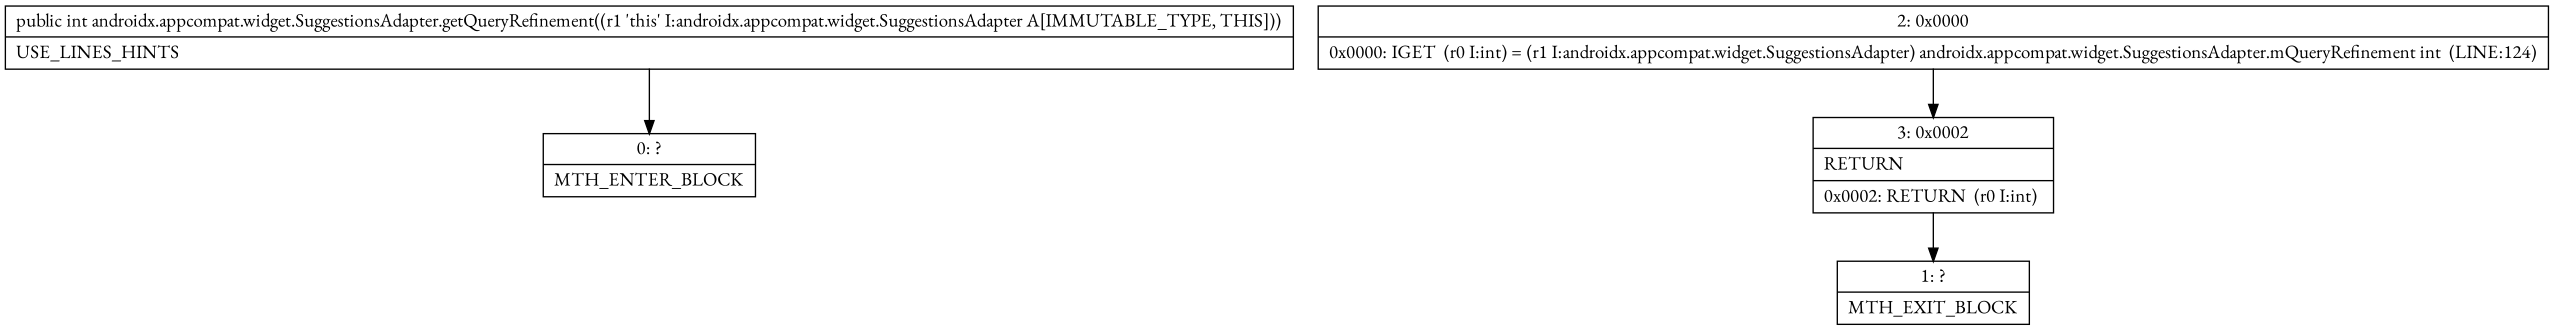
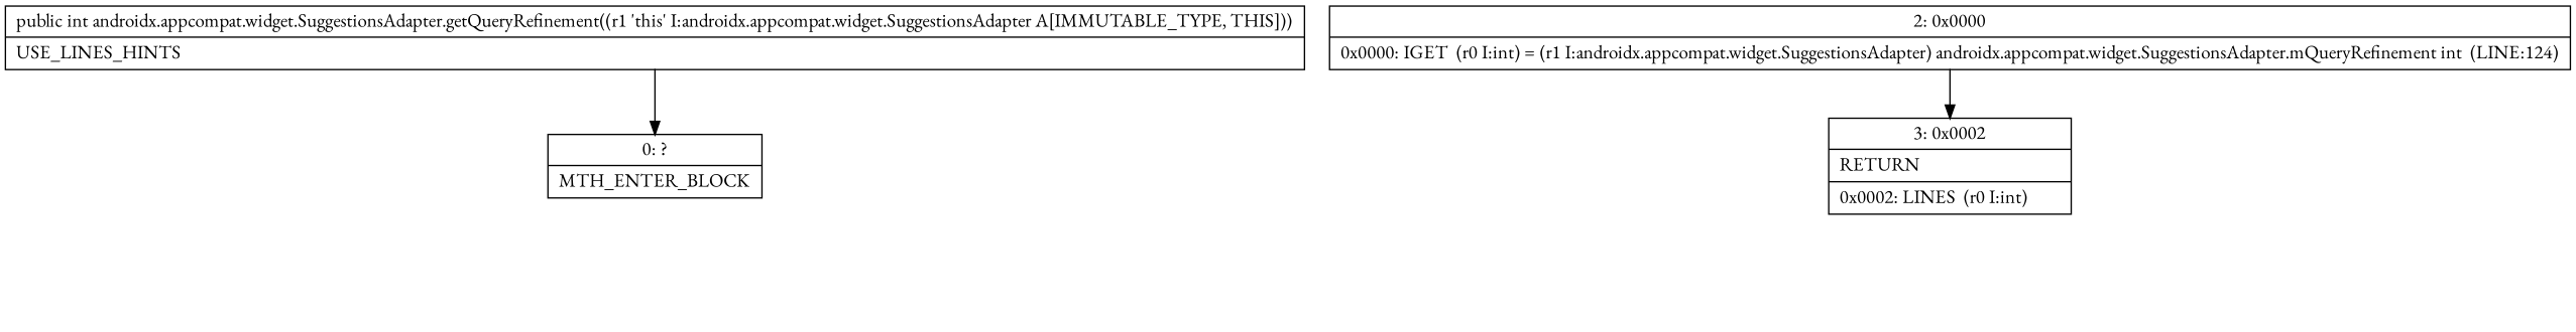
  digraph {
    fontname="EB Garamond"
    node [fontname="EB Garamond" shape=record]
    edge [fontname="EB Garamond"]
    n1 [label="{0\:\ ?|MTH_ENTER_BLOCK\l}"]
    n2 [label="{2\:\ 0x0000|0x0000: IGET  (r0 I:int) = (r1 I:androidx.appcompat.widget.SuggestionsAdapter) androidx.appcompat.widget.SuggestionsAdapter.mQueryRefinement int  (LINE:124)\l}"]
-   n3 [label="{3\:\ 0x0002|RETURN\l|0x0002: RETURN  (r0 I:int) \l}"]
-   n4 [label="{1\:\ ?|MTH_EXIT_BLOCK\l}"]
+   n3 [label="{3\:\ 0x0002|RETURN\l|0x0002: LINES  (r0 I:int) \l}"]
    n5 [label="{public int androidx.appcompat.widget.SuggestionsAdapter.getQueryRefinement((r1 'this' I:androidx.appcompat.widget.SuggestionsAdapter A[IMMUTABLE_TYPE, THIS]))  | USE_LINES_HINTS\l}"]
    n2 -> n3
-   n3 -> n4
    n5 -> n1
  }
